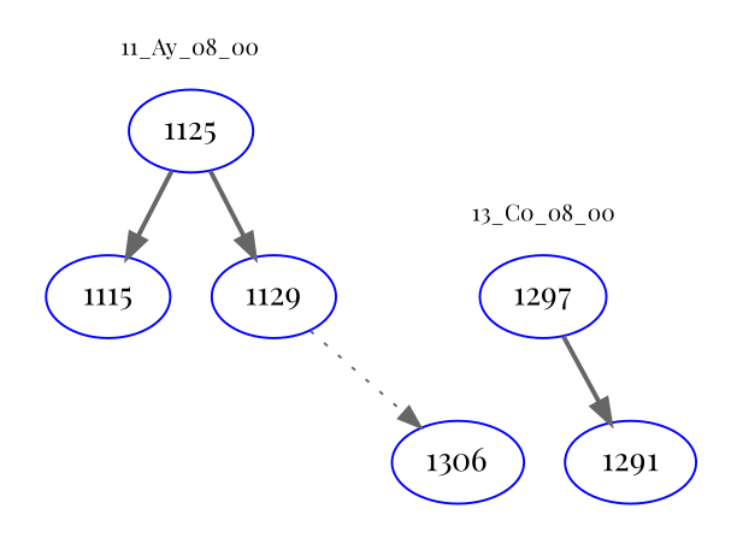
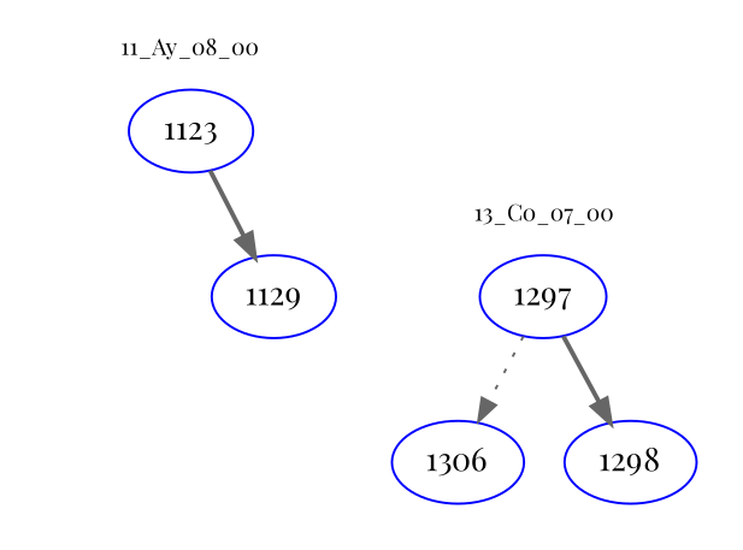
  digraph {
    fontname="Playfair Display"
    node [color=blue fontname="Playfair Display"]
    edge [color=gray40 fontname="Playfair Display" style=bold]
-   n1 [label=1125]
-   n2 [label=1115]
+   n1 [label=1123]
    n3 [label=1129]
    n4 [label=1297]
-   n5 [label=1291]
+   n5 [label=1298]
    n6 [label=1306]
    subgraph cluster_1 {
      color=white
      fontsize=10
      label="11_Ay_08_00"
      n1
-     n2
      n3
    }
    subgraph cluster_2 {
      color=white
      fontsize=10
-     label="13_C0_08_00"
+     label="13_C0_07_00"
      n4
      n5
      n6
    }
-   n1 -> n2
    n1 -> n3
    n4 -> n5
-   n3 -> n6 [style=dotted]
+   n4 -> n6 [style=dotted]
  }
